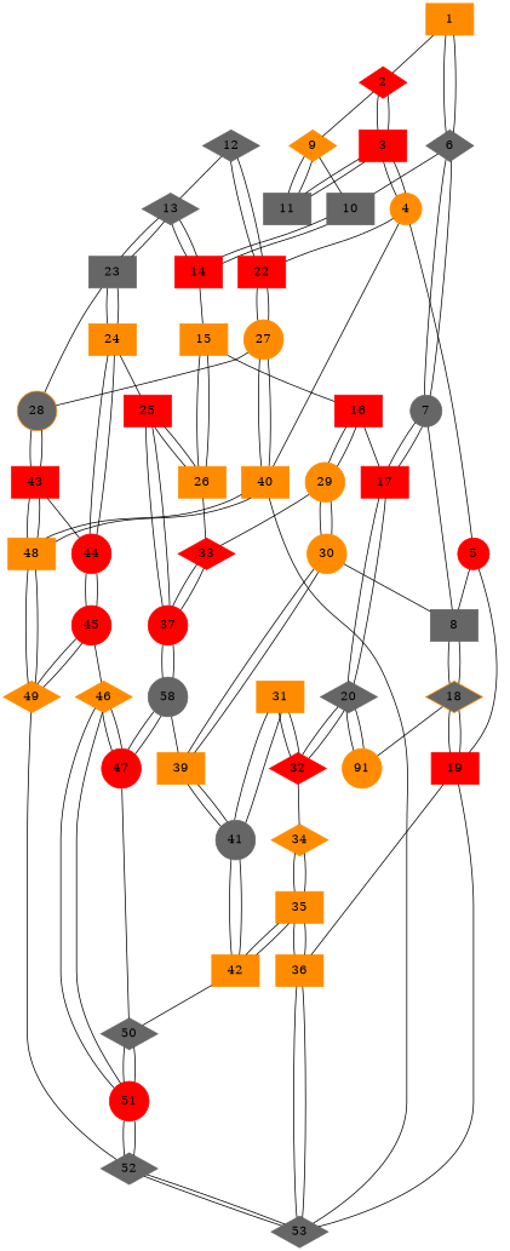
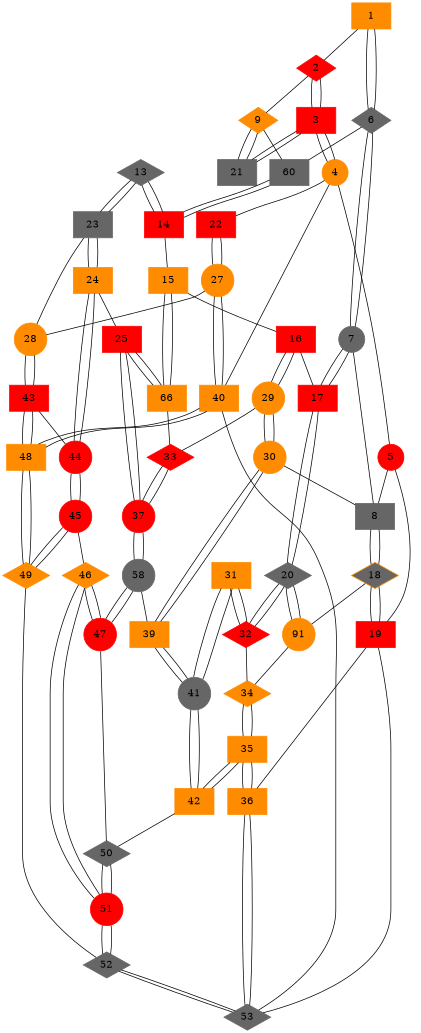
  graph {
    node [color=darkorange shape=box style=filled]
    2 [color=red shape=diamond]
    1
    6 [color=gray40 shape=diamond]
    3 [color=red]
    9 [shape=diamond]
    7 [color=gray40 shape=circle]
-   10 [color=gray40]
+   10 [color=gray40 label=60]
    4 [shape=circle]
-   11 [color=gray40]
+   11 [color=gray40 label=21]
    5 [color=red shape=circle]
    22 [color=red]
    40
    8 [color=gray40]
    19 [color=red]
    27 [shape=circle]
    53 [color=gray40 shape=diamond]
    48
    18 [fillcolor=gray40 shape=diamond]
    36
    17 [color=red]
    14 [color=red]
    20 [color=gray40 shape=diamond]
    n23 [label=91 shape=circle]
    15
-   12 [color=gray40 shape=diamond]
    13 [color=gray40 shape=diamond]
    23 [color=gray40]
    24
-   28 [shape=circle fillcolor=gray40]
+   28 [shape=circle]
    16 [color=red]
-   26
+   26 [label=66]
    29 [shape=circle]
    33 [color=red shape=diamond]
    30 [shape=circle]
    32 [color=red shape=diamond]
    34 [shape=diamond]
    35
    25 [color=red]
    44 [color=red shape=circle]
    43 [color=red]
    37 [color=red shape=circle]
    45 [color=red shape=circle]
    n43 [color=gray40 label=58 shape=circle]
    39
    31
    41 [color=gray40 shape=circle]
    42
    50 [color=gray40 shape=diamond]
    47 [color=red shape=circle]
    49 [shape=diamond]
    51 [color=red shape=circle]
    46 [shape=diamond]
    52 [color=gray40 shape=diamond]
    2 -- 3
    2 -- 3
    2 -- 9
    1 -- 2
    1 -- 6
    1 -- 6
    6 -- 7
    6 -- 7
    6 -- 10
    3 -- 4
    3 -- 4
    3 -- 11
    3 -- 11
    9 -- 10
    9 -- 11
    9 -- 11
    7 -- 8
    7 -- 17
    7 -- 17
    10 -- 14
    10 -- 14
    4 -- 5
    4 -- 22
    4 -- 40
    5 -- 8
    5 -- 19
    22 -- 27
    22 -- 27
    40 -- 53
    40 -- 48
    40 -- 48
    8 -- 18
    8 -- 18
    19 -- 53
    19 -- 36
    27 -- 40
    27 -- 40
    27 -- 28
    48 -- 49
    48 -- 49
    18 -- 19
    18 -- 19
    18 -- n23
    36 -- 53
    36 -- 53
    17 -- 20
    17 -- 20
    14 -- 15
    20 -- n23
    20 -- n23
    20 -- 32
    20 -- 32
+   n23 -- 34
    15 -- 16
    15 -- 26
    15 -- 26
-   12 -- 22
-   12 -- 22
-   12 -- 13
    13 -- 14
    13 -- 14
    13 -- 23
    13 -- 23
    23 -- 24
    23 -- 24
    23 -- 28
    24 -- 25
    24 -- 44
    24 -- 44
    28 -- 43
    28 -- 43
    16 -- 17
    16 -- 29
    16 -- 29
    26 -- 33
    29 -- 33
    29 -- 30
    29 -- 30
    33 -- 37
    33 -- 37
    30 -- 8
    30 -- 39
    30 -- 39
    32 -- 34
    34 -- 35
    34 -- 35
    35 -- 36
    35 -- 36
    35 -- 42
    35 -- 42
    25 -- 26
    25 -- 26
    25 -- 37
    25 -- 37
    44 -- 45
    44 -- 45
    43 -- 48
    43 -- 48
    43 -- 44
    37 -- n43
    37 -- n43
    45 -- 49
    45 -- 49
    45 -- 46
    n43 -- 39
    n43 -- 47
    n43 -- 47
    39 -- 41
    39 -- 41
    31 -- 32
    31 -- 32
    31 -- 41
    31 -- 41
    41 -- 42
    41 -- 42
    42 -- 50
    50 -- 51
    50 -- 51
    47 -- 50
    49 -- 52
    51 -- 52
    51 -- 52
    46 -- 47
    46 -- 47
    46 -- 51
    46 -- 51
    52 -- 53
    52 -- 53
  }
